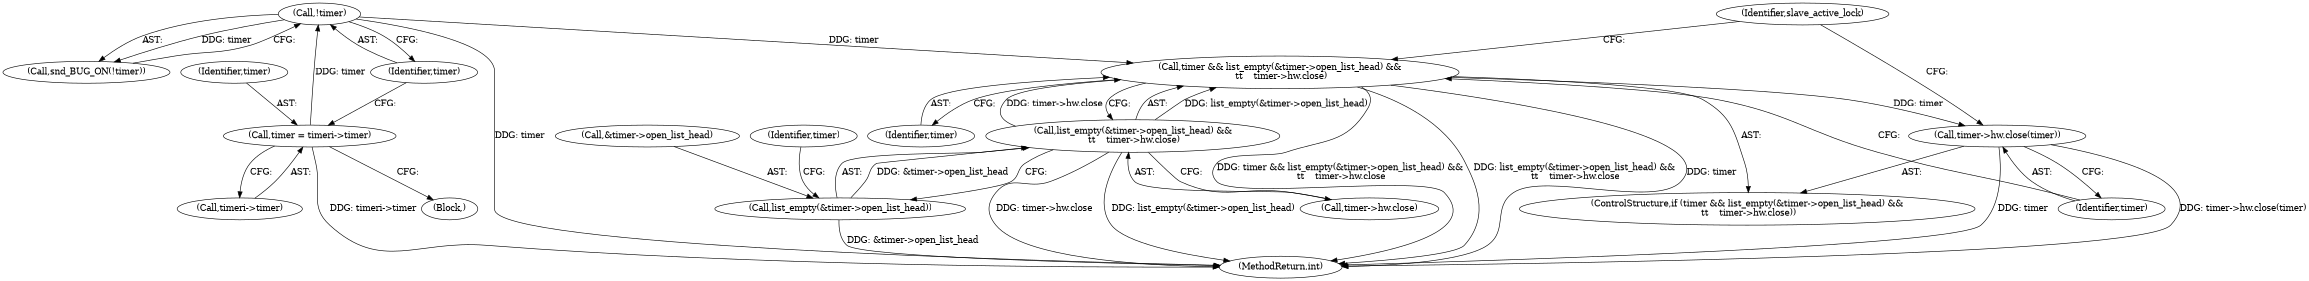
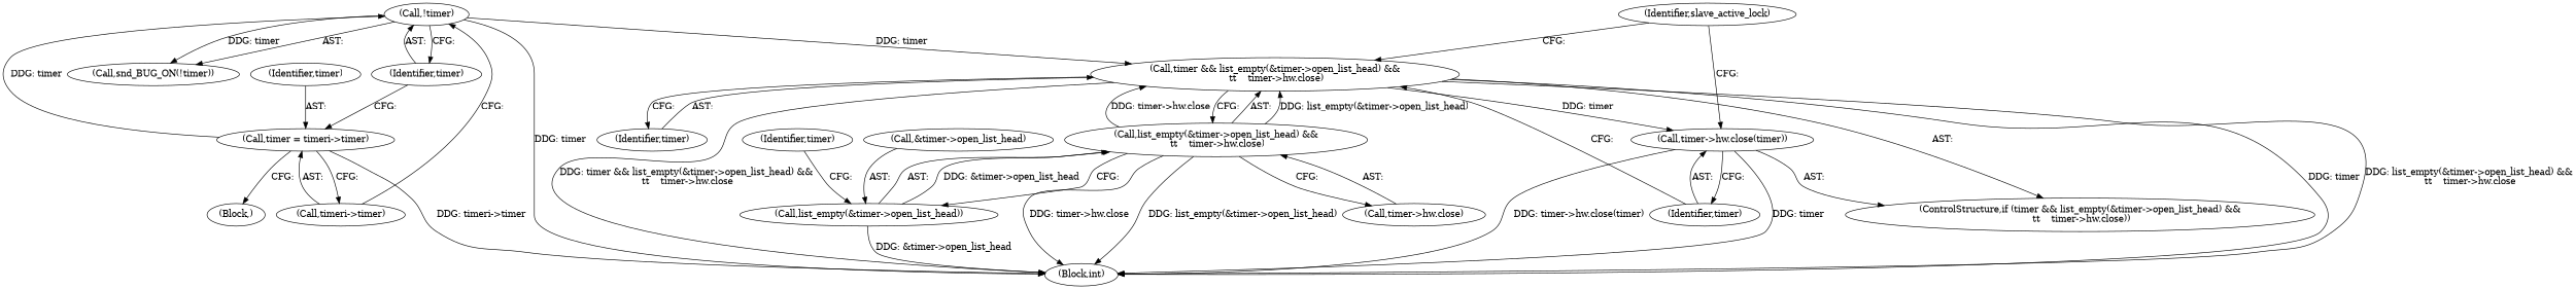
  digraph {
    n1 [label="(Call,timer && list_empty(&timer->open_list_head) &&\n \t\t    timer->hw.close)"]
    n2 [label="(Call,list_empty(&timer->open_list_head) &&\n \t\t    timer->hw.close)"]
    n3 [label="(Call,timer->hw.close(timer))"]
-   n4 [label="(MethodReturn,int)"]
+   n4 [label="(Block,int)"]
    n5 [label="(ControlStructure,if (timer && list_empty(&timer->open_list_head) &&\n \t\t    timer->hw.close))"]
    n6 [label="(Identifier,timer)"]
    n7 [label="(Call,list_empty(&timer->open_list_head))"]
    n8 [label="(Call,timer->hw.close)"]
    n9 [label="(Identifier,timer)"]
    n10 [label="(Call,!timer)"]
    n11 [label="(Call,snd_BUG_ON(!timer))"]
    n12 [label="(Identifier,timer)"]
    n13 [label="(Call,timer = timeri->timer)"]
    n14 [label="(Block,)"]
    n15 [label="(Call,timeri->timer)"]
    n16 [label="(Call,&timer->open_list_head)"]
    n17 [label="(Identifier,slave_active_lock)"]
    n18 [label="(Identifier,timer)"]
    n19 [label="(Identifier,timer)"]
    n1 -> n2 [label="CFG: "]
    n1 -> n3 [label="DDG: timer"]
    n1 -> n4 [label="DDG: timer"]
    n1 -> n4 [label="DDG: list_empty(&timer->open_list_head) &&\n \t\t    timer->hw.close"]
    n1 -> n4 [label="DDG: timer && list_empty(&timer->open_list_head) &&\n \t\t    timer->hw.close"]
    n1 -> n5 [label="AST: "]
    n1 -> n6 [label="CFG: "]
    n2 -> n1 [label="AST: "]
    n2 -> n1 [label="DDG: list_empty(&timer->open_list_head)"]
    n2 -> n1 [label="DDG: timer->hw.close"]
    n2 -> n4 [label="DDG: timer->hw.close"]
    n2 -> n4 [label="DDG: list_empty(&timer->open_list_head)"]
    n2 -> n7 [label="CFG: "]
    n2 -> n8 [label="CFG: "]
    n3 -> n4 [label="DDG: timer"]
    n3 -> n4 [label="DDG: timer->hw.close(timer)"]
    n3 -> n5 [label="AST: "]
    n3 -> n9 [label="CFG: "]
    n6 -> n1 [label="AST: "]
    n7 -> n2 [label="AST: "]
    n7 -> n2 [label="DDG: &timer->open_list_head"]
    n7 -> n4 [label="DDG: &timer->open_list_head"]
    n8 -> n2 [label="AST: "]
    n9 -> n1 [label="CFG: "]
    n9 -> n3 [label="AST: "]
    n10 -> n1 [label="DDG: timer"]
    n10 -> n4 [label="DDG: timer"]
    n10 -> n11 [label="AST: "]
    n10 -> n11 [label="DDG: timer"]
    n10 -> n12 [label="CFG: "]
-   n11 -> n10 [label="CFG: "]
+   n15 -> n10 [label="CFG: "]
    n12 -> n10 [label="AST: "]
    n12 -> n13 [label="CFG: "]
    n13 -> n4 [label="DDG: timeri->timer"]
    n13 -> n10 [label="DDG: timer"]
    n13 -> n14 [label="CFG: "]
    n13 -> n15 [label="CFG: "]
    n15 -> n13 [label="AST: "]
    n16 -> n7 [label="AST: "]
    n17 -> n1 [label="CFG: "]
    n17 -> n3 [label="CFG: "]
    n18 -> n7 [label="CFG: "]
    n19 -> n13 [label="AST: "]
  }
